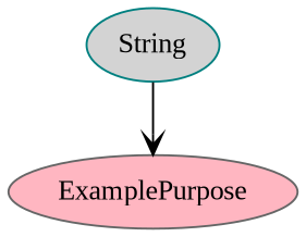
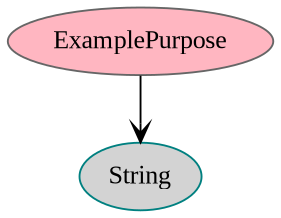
  digraph {
    fontname="Liberation Serif"
    node [style=filled fontname="Liberation Serif"]
    n1 [color=gray40 label=ExamplePurpose shape=oval fillcolor=lightpink]
    String [fillcolor=lightgrey color=teal]
-   String -> n1 [arrowhead=vee fontname="Liberation Serif"]
+   n1 -> String [arrowhead=vee fontname="Liberation Serif"]
  }
